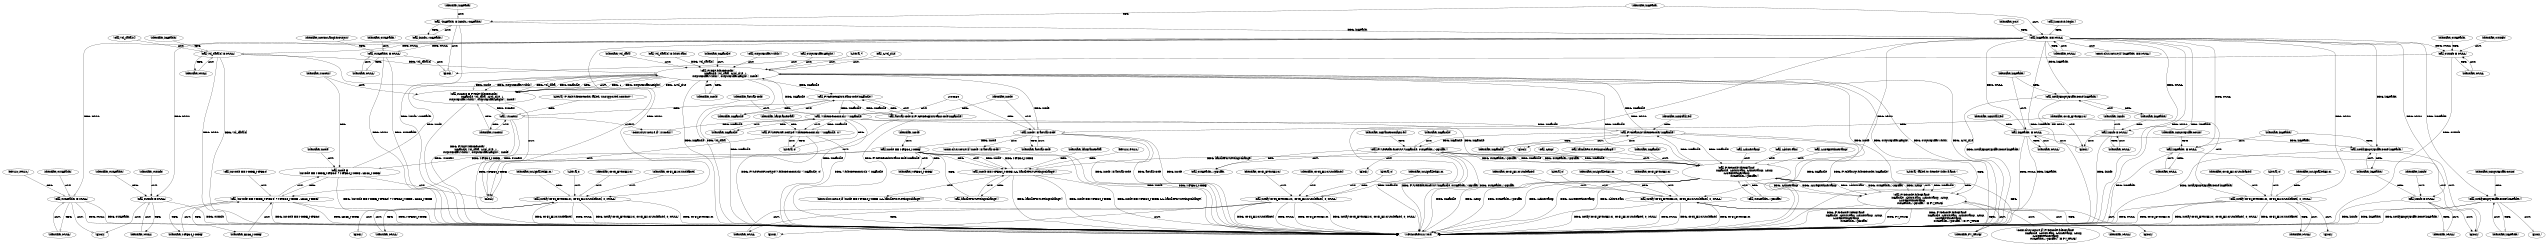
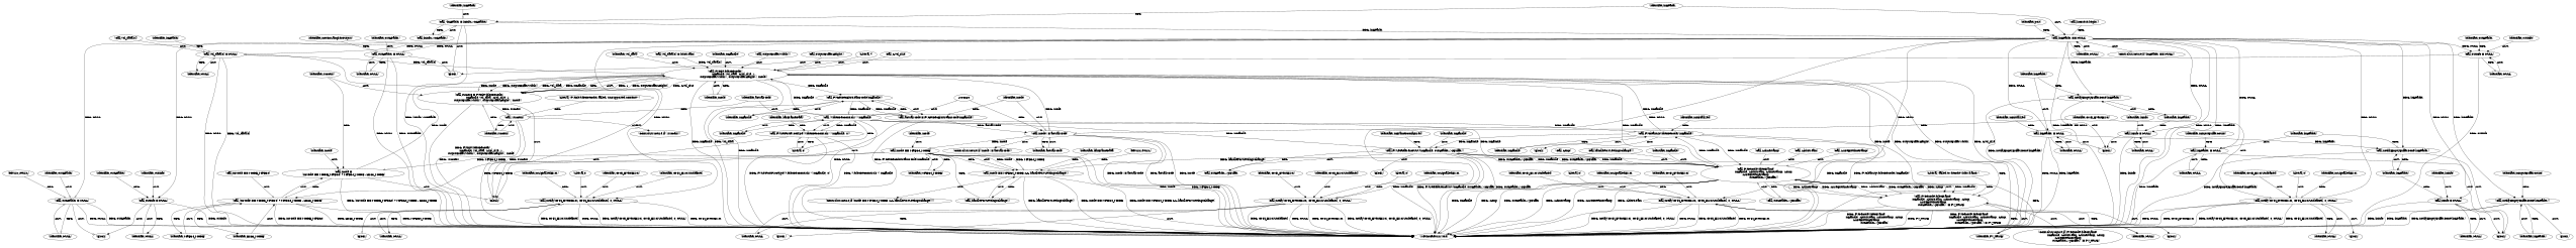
  digraph {
    edge [arrowhead=diamond]
    n1 [label="(Call,inHeader == NULL)"]
    n2 [label="(Call,notifyEmptyBufferDone(inHeader))"]
    n3 [label="(Call,outInfo = NULL)"]
    n4 [label="(Call,outHeader = NULL)"]
    n5 [label="(Call,vol_data[0] = NULL)"]
    n6 [label="(Call,notify(OMX_EventError, OMX_ErrorUndefined, 0, NULL))"]
    n7 [label="(Call,notify(OMX_EventError, OMX_ErrorUndefined, 0, NULL))"]
    n8 [label="(Call,inInfo = NULL)"]
    n9 [label="(Call,notifyEmptyBufferDone(inHeader))"]
    n10 [label="(Call,inHeader = NULL)"]
    n11 [label="(Call,notifyEmptyBufferDone(inHeader))"]
    n12 [label="(Call,notify(OMX_EventError, OMX_ErrorUndefined, 0, NULL))"]
    n13 [label="(Call,notify(OMX_EventError, OMX_ErrorUndefined, 0, NULL))"]
    n14 [label="(Call,inInfo = NULL)"]
    n15 [label="(Call,inHeader = NULL)"]
    n16 [label="(Call,outInfo = NULL)"]
    n17 [label="(Call,outHeader = NULL)"]
    n18 [label="(Identifier,NULL)"]
    n19 [label="(ControlStructure,if (inHeader == NULL))"]
    n20 [label="(MethodReturn,void)"]
    n21 [label="(Identifier,inHeader)"]
    n22 [label="(Block,)"]
    n23 [label="(Block,)"]
    n24 [label="(Identifier,NULL)"]
    n25 [label="(Identifier,NULL)"]
    n26 [label="(Call,PVInitVideoDecoder(\n                    mHandle, vol_data, &vol_size, 1,\n                    outputBufferWidth(), outputBufferHeight(), mode))"]
    n27 [label="(Block,)"]
    n28 [label="(Identifier,NULL)"]
    n29 [label="(Identifier,NULL)"]
    n30 [label="(Block,)"]
    n31 [label="(Identifier,NULL)"]
    n32 [label="(Block,)"]
    n33 [label="(Identifier,NULL)"]
    n34 [label="(Block,)"]
    n35 [label="(Identifier,inHeader)"]
    n36 [label="(Identifier,NULL)"]
    n37 [label="(Block,)"]
    n38 [label="(Identifier,inHeader)"]
    n39 [label="(Block,)"]
    n40 [label="(Identifier,NULL)"]
    n41 [label="(Block,)"]
    n42 [label="(Identifier,NULL)"]
    n43 [label="(Identifier,NULL)"]
    n44 [label="(Identifier,NULL)"]
    n45 [label="(Block,)"]
    n46 [label="(Identifier,NULL)"]
    n47 [label="(Identifier,NULL)"]
    n48 [label="(Call,*inHeader = inInfo->mHeader)"]
    n49 [label="(Call,inInfo->mHeader)"]
    n50 [label="(Call,success = PVInitVideoDecoder(\n                    mHandle, vol_data, &vol_size, 1,\n                    outputBufferWidth(), outputBufferHeight(), mode))"]
    n51 [label="(Call,PVGetDecBitstreamMode(mHandle))"]
    n52 [label="(Call,mode != actualMode)"]
    n53 [label="(Identifier,mode)"]
    n54 [label="(Call,!success)"]
    n55 [label="(Call,actualMode = PVGetDecBitstreamMode(mHandle))"]
    n56 [label="(Call,(VideoDecControls *) mHandle)"]
    n57 [label="(Identifier,mHandle)"]
    n58 [label="(Call,mode == MPEG4_MODE)"]
    n59 [label="(ControlStructure,if (mode != actualMode))"]
    n60 [label="(Identifier,actualMode)"]
    n61 [label="(Identifier,success)"]
    n62 [label="(ControlStructure,if (!success))"]
    n63 [label="(Call,PVCleanUpVideoDecoder(mHandle))"]
    n64 [label="(Call,PVSetReferenceYUV(mHandle, outHeader->pBuffer))"]
    n65 [label="(Call,PVDecodeVideoFrame(\n                    mHandle, &bitstream, &timestamp, &tmp,\n &useExtTimestamp,\n                    outHeader->pBuffer))"]
    n66 [label="(Call,PVSetPostProcType((VideoDecControls *) mHandle, 0))"]
    n67 [label="(Identifier,mHandle)"]
    n68 [label="(Call,mode =\n (mMode == MODE_MPEG4) ? MPEG4_MODE : H263_MODE)"]
    n69 [label="(Call,(mMode == MODE_MPEG4) ? MPEG4_MODE : H263_MODE)"]
    n70 [label="(Call,mode == MPEG4_MODE && handlePortSettingsChange())"]
    n71 [label="(Identifier,MPEG4_MODE)"]
    n72 [label="(Identifier,MPEG4_MODE)"]
    n73 [label="(Identifier,H263_MODE)"]
    n74 [label="(ControlStructure,if (mode == MPEG4_MODE && handlePortSettingsChange()))"]
    n75 [label="(Call,handlePortSettingsChange())"]
    n76 [label="(Identifier,mHandle)"]
    n77 [label="(Block,)"]
    n78 [label="(Call,outHeader->pBuffer)"]
    n79 [label="(Block,)"]
    n80 [label="(Call,PVDecodeVideoFrame(\n                    mHandle, &bitstream, &timestamp, &tmp,\n &useExtTimestamp,\n                    outHeader->pBuffer) != PV_TRUE)"]
    n81 [label="(Call,outHeader->pBuffer)"]
    n82 [label="(Literal,0)"]
    n83 [label="(Identifier,PV_TRUE)"]
    n84 [label="(ControlStructure,if (PVDecodeVideoFrame(\n                    mHandle, &bitstream, &timestamp, &tmp,\n &useExtTimestamp,\n                    outHeader->pBuffer) != PV_TRUE))"]
    n85 [label="(Identifier,inHeader)"]
    n86 [label="(Call,vol_data[0])"]
    n87 [label="(Literal,0)"]
    n88 [label="(Call,&timestamp)"]
    n89 [label="(Identifier,inHeader)"]
    n90 [label="(Identifier,mSignalledError)"]
    n91 [label="(Identifier,hasFrameData)"]
    n92 [label="(Identifier,mSignalledError)"]
    n93 [label="(Identifier,mHandle)"]
    n94 [label="(Identifier,outHeader)"]
    n95 [label="(Return,return;)"]
    n96 [label="(Literal,0)"]
    n97 [label="(Literal,\"failed to decode video frame.\")"]
    n98 [label="(Identifier,vol_data)"]
    n99 [label="(Identifier,mInputBufferCount)"]
    n100 [label="(Identifier,OMX_EventError)"]
    n101 [label="(Identifier,mSignalledError)"]
    n102 [label="(Identifier,inInfo)"]
    n103 [label="(Identifier,mFramesConfigured)"]
    n104 [label="(Identifier,outInfo)"]
    n105 [label="(Call,&bitstream)"]
    n106 [label="(Identifier,mode)"]
    n107 [label="(Identifier,outHeader)"]
    n108 [label="(Call,mMode == MODE_MPEG4)"]
    n109 [label="(Call,handlePortSettingsChange())"]
    n110 [label="(Identifier,OMX_ErrorUndefined)"]
    n111 [label="(Identifier,inHeader)"]
    n112 [label="(Call,&useExtTimestamp)"]
    n113 [label="(Identifier,mInitialized)"]
    n114 [label="(Identifier,outHeader)"]
    n115 [label="(Identifier,OMX_EventError)"]
    n116 [label="(Identifier,inHeader)"]
    n117 [label="(Identifier,mInitialized)"]
    n118 [label="(Identifier,outHeader)"]
    n119 [label="(Identifier,inInfo)"]
    n120 [label="(Identifier,OMX_EventError)"]
    n121 [label="(Call,vol_data[0] = bitstream)"]
    n122 [label="(Identifier,mHandle)"]
    n123 [label="(Literal,0)"]
    n124 [label="(Identifier,mNumSamplesOutput)"]
    n125 [label="(Identifier,OMX_ErrorUndefined)"]
    n126 [label="(Identifier,OMX_ErrorUndefined)"]
    n127 [label="(Identifier,OMX_EventError)"]
    n128 [label="(Identifier,mode)"]
    n129 [label="(Identifier,mode)"]
    n130 [label="(Literal,0)"]
    n131 [label="(Call,inQueue.begin())"]
    n132 [label="(Identifier,inHeader)"]
    n133 [label="(Call,outputBufferWidth())"]
    n134 [label="(Identifier,port)"]
    n135 [label="(Call,outputBufferHeight())"]
    n136 [label="(Identifier,success)"]
    n137 [label="(Call,&tmp)"]
    n138 [label="(Identifier,mSignalledError)"]
    n139 [label="(Identifier,hasFrameData)"]
    n140 [label="(Literal,\"PVInitVideoDecoder failed. Unsupported content?\")"]
    n141 [label="(Identifier,mInputBufferCount)"]
    n142 [label="(Return,return;)"]
    n143 [label="(Literal,7)"]
    n144 [label="(Identifier,OMX_ErrorUndefined)"]
    n145 [label="(Identifier,actualMode)"]
    n146 [label="(Identifier,mHandle)"]
    n147 [label="(Identifier,outInfo)"]
    n148 [label="(Call,&vol_size)"]
    1000359
    n1 -> n2 [label="DDG: inHeader"]
    n1 -> n3 [label="DDG: NULL"]
    n1 -> n4 [arrowhead=onormal label="DDG: NULL"]
    n1 -> n5 [arrowhead=onormal label="DDG: NULL"]
    n1 -> n6 [label="DDG: NULL"]
    n1 -> n7 [arrowhead=onormal label="DDG: NULL"]
    n1 -> n8 [label="DDG: NULL"]
    n1 -> n9 [arrowhead=onormal label="DDG: inHeader"]
    n1 -> n10 [arrowhead=onormal label="DDG: NULL"]
    n1 -> n11 [label="DDG: inHeader"]
    n1 -> n12 [arrowhead=onormal label="DDG: NULL"]
    n1 -> n13 [label="DDG: NULL"]
    n1 -> n14 [label="DDG: NULL"]
    n1 -> n15 [arrowhead=onormal label="DDG: NULL"]
    n1 -> n16 [label="DDG: NULL"]
    n1 -> n17 [arrowhead=onormal label="DDG: NULL"]
    n1 -> n18 [arrowhead=onormal label="CFG: "]
    n1 -> n19 [arrowhead=onormal label="AST: "]
    n1 -> n20 [arrowhead=onormal label="DDG: inHeader == NULL"]
    n1 -> n20 [arrowhead=onormal label="DDG: NULL"]
    n1 -> n20 [label="DDG: inHeader"]
    n2 -> n20 [label="DDG: notifyEmptyBufferDone(inHeader)"]
    n2 -> n20 [label="DDG: inHeader"]
    n2 -> n21 [arrowhead=onormal label="CFG: "]
    n2 -> n22 [arrowhead=onormal label="AST: "]
    n3 -> n20 [label="DDG: outInfo"]
    n3 -> n23 [label="AST: "]
    n3 -> n24 [label="CFG: "]
    n4 -> n20 [label="DDG: NULL"]
    n4 -> n20 [arrowhead=onormal label="DDG: outHeader"]
    n4 -> n23 [arrowhead=onormal label="AST: "]
    n4 -> n25 [arrowhead=onormal label="CFG: "]
    n5 -> n20 [arrowhead=onormal label="DDG: NULL"]
    n5 -> n20 [label="DDG: vol_data[0]"]
    n5 -> n26 [arrowhead=onormal label="DDG: vol_data[0]"]
    n5 -> n27 [label="AST: "]
    n5 -> n28 [label="CFG: "]
    n6 -> n20 [label="DDG: OMX_ErrorUndefined"]
    n6 -> n20 [label="DDG: NULL"]
    n6 -> n20 [arrowhead=onormal label="DDG: notify(OMX_EventError, OMX_ErrorUndefined, 0, NULL)"]
    n6 -> n20 [arrowhead=onormal label="DDG: OMX_EventError"]
    n6 -> n29 [label="CFG: "]
    n6 -> n30 [arrowhead=onormal label="AST: "]
    n7 -> n20 [label="DDG: OMX_EventError"]
    n7 -> n20 [label="DDG: notify(OMX_EventError, OMX_ErrorUndefined, 0, NULL)"]
    n7 -> n20 [label="DDG: OMX_ErrorUndefined"]
    n7 -> n20 [label="DDG: NULL"]
    n7 -> n31 [label="CFG: "]
    n7 -> n32 [label="AST: "]
    n8 -> n20 [label="DDG: inInfo"]
    n8 -> n33 [arrowhead=onormal label="CFG: "]
    n8 -> n34 [label="AST: "]
    n9 -> n20 [arrowhead=onormal label="DDG: notifyEmptyBufferDone(inHeader)"]
    n9 -> n34 [label="AST: "]
    n9 -> n35 [label="CFG: "]
    n10 -> n11 [label="DDG: inHeader"]
    n10 -> n20 [label="DDG: NULL"]
    n10 -> n20 [arrowhead=onormal label="DDG: inHeader"]
    n10 -> n34 [arrowhead=onormal label="AST: "]
    n10 -> n36 [label="CFG: "]
    n11 -> n20 [arrowhead=onormal label="DDG: notifyEmptyBufferDone(inHeader)"]
    n11 -> n37 [arrowhead=onormal label="AST: "]
    n11 -> n38 [label="CFG: "]
    n12 -> n20 [label="DDG: OMX_ErrorUndefined"]
    n12 -> n20 [arrowhead=onormal label="DDG: NULL"]
    n12 -> n20 [label="DDG: OMX_EventError"]
    n12 -> n20 [label="DDG: notify(OMX_EventError, OMX_ErrorUndefined, 0, NULL)"]
    n12 -> n39 [label="AST: "]
    n12 -> n40 [label="CFG: "]
    n13 -> n20 [arrowhead=onormal label="DDG: notify(OMX_EventError, OMX_ErrorUndefined, 0, NULL)"]
    n13 -> n20 [label="DDG: NULL"]
    n13 -> n20 [label="DDG: OMX_ErrorUndefined"]
    n13 -> n20 [label="DDG: OMX_EventError"]
    n13 -> n41 [label="AST: "]
    n13 -> n42 [label="CFG: "]
    n14 -> n20 [arrowhead=onormal label="DDG: inInfo"]
    n14 -> n37 [label="AST: "]
    n14 -> n43 [arrowhead=onormal label="CFG: "]
    n15 -> n20 [arrowhead=onormal label="DDG: inHeader"]
    n15 -> n37 [label="AST: "]
    n15 -> n44 [arrowhead=onormal label="CFG: "]
    n16 -> n20 [label="DDG: outInfo"]
    n16 -> n45 [label="AST: "]
    n16 -> n46 [arrowhead=onormal label="CFG: "]
    n17 -> n20 [label="DDG: NULL"]
    n17 -> n20 [label="DDG: outHeader"]
    n17 -> n45 [arrowhead=onormal label="AST: "]
    n17 -> n47 [arrowhead=onormal label="CFG: "]
    n18 -> n1 [label="AST: "]
    n21 -> n2 [label="AST: "]
    n24 -> n3 [arrowhead=onormal label="AST: "]
    n25 -> n4 [arrowhead=onormal label="AST: "]
    n26 -> n20 [label="DDG: mHandle"]
    n26 -> n20 [label="DDG: vol_data"]
    n26 -> n20 [label="DDG: mode"]
    n26 -> n20 [label="DDG: outputBufferHeight()"]
    n26 -> n20 [arrowhead=onormal label="DDG: outputBufferWidth()"]
    n26 -> n20 [arrowhead=onormal label="DDG: &vol_size"]
    n26 -> n50 [arrowhead=onormal label="AST: "]
    n26 -> n50 [label="DDG: 1"]
    n26 -> n50 [label="DDG: outputBufferHeight()"]
    n26 -> n50 [label="DDG: &vol_size"]
    n26 -> n50 [arrowhead=onormal label="DDG: mode"]
    n26 -> n50 [label="DDG: outputBufferWidth()"]
    n26 -> n50 [label="DDG: vol_data"]
    n26 -> n50 [label="DDG: mHandle"]
    n26 -> n51 [label="DDG: mHandle"]
    n26 -> n52 [arrowhead=onormal label="DDG: mode"]
    n26 -> n53 [arrowhead=onormal label="CFG: "]
    n28 -> n5 [arrowhead=onormal label="AST: "]
    n29 -> n6 [label="AST: "]
    n31 -> n7 [arrowhead=onormal label="AST: "]
    n33 -> n8 [label="AST: "]
    n35 -> n8 [label="CFG: "]
    n35 -> n9 [label="AST: "]
    n36 -> n10 [label="AST: "]
    n38 -> n11 [label="AST: "]
    n38 -> n14 [arrowhead=onormal label="CFG: "]
    n40 -> n12 [arrowhead=onormal label="AST: "]
    n42 -> n13 [label="AST: "]
    n43 -> n14 [arrowhead=onormal label="AST: "]
    n44 -> n15 [arrowhead=onormal label="AST: "]
    n46 -> n16 [label="AST: "]
    n47 -> n17 [arrowhead=onormal label="AST: "]
    n48 -> n1 [arrowhead=onormal label="DDG: inHeader"]
    n48 -> n20 [label="DDG: inInfo->mHeader"]
    n48 -> n45 [arrowhead=onormal label="AST: "]
    n48 -> n49 [label="CFG: "]
    n49 -> n48 [arrowhead=onormal label="AST: "]
    n50 -> n20 [arrowhead=onormal label="DDG: PVInitVideoDecoder(\n                    mHandle, vol_data, &vol_size, 1,\n                    outputBufferWidth(), outputBufferHeight(), mode)"]
    n50 -> n26 [label="CFG: "]
    n50 -> n27 [arrowhead=onormal label="AST: "]
    n50 -> n54 [arrowhead=onormal label="DDG: success"]
    n51 -> n20 [arrowhead=onormal label="DDG: mHandle"]
    n51 -> n55 [label="AST: "]
    n51 -> n55 [label="DDG: mHandle"]
    n51 -> n56 [arrowhead=onormal label="DDG: mHandle"]
    n51 -> n57 [label="CFG: "]
    n52 -> n20 [label="DDG: mode != actualMode"]
    n52 -> n20 [arrowhead=onormal label="DDG: actualMode"]
    n52 -> n20 [arrowhead=onormal label="DDG: mode"]
    n52 -> n58 [arrowhead=onormal label="DDG: mode"]
    n52 -> n59 [label="AST: "]
    n52 -> n60 [label="CFG: "]
    n53 -> n26 [label="AST: "]
    n54 -> n20 [arrowhead=onormal label="DDG: !success"]
    n54 -> n20 [label="DDG: success"]
    n54 -> n61 [label="CFG: "]
    n54 -> n62 [label="AST: "]
    n55 -> n20 [arrowhead=onormal label="DDG: PVGetDecBitstreamMode(mHandle)"]
    n55 -> n27 [label="AST: "]
    n55 -> n51 [label="CFG: "]
-   n56 -> n20 [arrowhead=onormal label="DDG: mHandle"]
+   n55 -> n52 [label="DDG: actualMode"]
+   n56 -> n20 [arrowhead=onormal label="DDG: NULL"]
    n56 -> n26 [label="DDG: mHandle"]
    n56 -> n63 [arrowhead=onormal label="DDG: mHandle"]
-   n56 -> n62 [arrowhead=onormal label="DDG: mHandle"]
+   n56 -> n64 [arrowhead=onormal label="DDG: mHandle"]
    n56 -> n65 [label="DDG: mHandle"]
    n56 -> n66 [label="AST: "]
    n56 -> n66 [arrowhead=onormal label="DDG: mHandle"]
    n56 -> n67 [label="CFG: "]
    n57 -> n51 [label="AST: "]
    n58 -> n20 [arrowhead=onormal label="DDG: mode"]
    n58 -> n20 [label="DDG: MPEG4_MODE"]
    n58 -> n68 [arrowhead=onormal label="DDG: MPEG4_MODE"]
    n58 -> n69 [label="DDG: MPEG4_MODE"]
    n58 -> n70 [label="AST: "]
    n58 -> n70 [label="DDG: mode"]
    n58 -> n70 [arrowhead=onormal label="DDG: MPEG4_MODE"]
    n58 -> n71 [label="CFG: "]
    n60 -> n52 [arrowhead=onormal label="AST: "]
    n61 -> n50 [arrowhead=onormal label="CFG: "]
    n61 -> n54 [label="AST: "]
    n63 -> n20 [arrowhead=onormal label="DDG: mHandle"]
    n63 -> n20 [arrowhead=onormal label="DDG: PVCleanUpVideoDecoder(mHandle)"]
    n63 -> n26 [arrowhead=onormal label="DDG: mHandle"]
    n63 -> n64 [label="DDG: mHandle"]
    n63 -> n65 [label="DDG: mHandle"]
    n63 -> n76 [arrowhead=onormal label="CFG: "]
    n63 -> n77 [label="AST: "]
    n64 -> n20 [label="DDG: mHandle"]
    n64 -> n20 [label="DDG: PVSetReferenceYUV(mHandle, outHeader->pBuffer)"]
    n64 -> n20 [arrowhead=onormal label="DDG: outHeader->pBuffer"]
    n64 -> n65 [label="DDG: mHandle"]
    n64 -> n65 [label="DDG: outHeader->pBuffer"]
    n64 -> n78 [label="CFG: "]
    n64 -> n79 [label="AST: "]
    n65 -> n20 [arrowhead=onormal label="DDG: &tmp"]
    n65 -> n20 [label="DDG: outHeader->pBuffer"]
    n65 -> n20 [arrowhead=onormal label="DDG: &timestamp"]
    n65 -> n20 [label="DDG: &useExtTimestamp"]
    n65 -> n20 [arrowhead=onormal label="DDG: &bitstream"]
    n65 -> n20 [label="DDG: mHandle"]
    n65 -> n26 [arrowhead=onormal label="DDG: mHandle"]
    n65 -> n63 [label="DDG: mHandle"]
    n65 -> n64 [arrowhead=onormal label="DDG: mHandle"]
    n65 -> n64 [arrowhead=onormal label="DDG: outHeader->pBuffer"]
    n65 -> n80 [label="AST: "]
    n65 -> n80 [label="DDG: mHandle"]
    n65 -> n80 [arrowhead=onormal label="DDG: &timestamp"]
    n65 -> n80 [label="DDG: &useExtTimestamp"]
    n65 -> n80 [label="DDG: &bitstream"]
    n65 -> n80 [arrowhead=onormal label="DDG: outHeader->pBuffer"]
    n65 -> n80 [arrowhead=onormal label="DDG: &tmp"]
    n65 -> n81 [arrowhead=onormal label="CFG: "]
    n66 -> n20 [label="DDG: PVSetPostProcType((VideoDecControls *) mHandle, 0)"]
    n66 -> n20 [arrowhead=onormal label="DDG: (VideoDecControls *) mHandle"]
    n66 -> n27 [label="AST: "]
    n66 -> n82 [label="CFG: "]
    n67 -> n56 [label="AST: "]
    n68 -> n20 [arrowhead=onormal label="DDG: (mMode == MODE_MPEG4) ? MPEG4_MODE : H263_MODE"]
    n68 -> n26 [arrowhead=onormal label="DDG: mode"]
    n68 -> n27 [arrowhead=onormal label="AST: "]
    n68 -> n69 [arrowhead=onormal label="CFG: "]
    n69 -> n20 [label="DDG: H263_MODE"]
    n69 -> n20 [label="DDG: MPEG4_MODE"]
    n69 -> n20 [label="DDG: mMode == MODE_MPEG4"]
    n69 -> n68 [label="AST: "]
    n69 -> n72 [label="CFG: "]
    n69 -> n73 [label="CFG: "]
    n70 -> n20 [arrowhead=onormal label="DDG: handlePortSettingsChange()"]
    n70 -> n20 [label="DDG: mode == MPEG4_MODE"]
    n70 -> n20 [label="DDG: mode == MPEG4_MODE && handlePortSettingsChange()"]
    n70 -> n58 [arrowhead=onormal label="CFG: "]
    n70 -> n74 [label="AST: "]
    n70 -> n75 [label="CFG: "]
    n71 -> n58 [arrowhead=onormal label="AST: "]
    n72 -> n69 [label="AST: "]
    n73 -> n69 [label="AST: "]
    n75 -> n58 [arrowhead=onormal label="CFG: "]
    n75 -> n70 [label="AST: "]
    n76 -> n63 [label="AST: "]
    n78 -> n64 [arrowhead=onormal label="AST: "]
    n80 -> n20 [arrowhead=onormal label="DDG: PVDecodeVideoFrame(\n                    mHandle, &bitstream, &timestamp, &tmp,\n &useExtTimestamp,\n                    outHeader->pBuffer)"]
    n80 -> n20 [label="DDG: PV_TRUE"]
    n80 -> n20 [label="DDG: PVDecodeVideoFrame(\n                    mHandle, &bitstream, &timestamp, &tmp,\n &useExtTimestamp,\n                    outHeader->pBuffer) != PV_TRUE"]
    n80 -> n83 [label="CFG: "]
    n80 -> n84 [arrowhead=onormal label="AST: "]
    n81 -> n65 [arrowhead=onormal label="AST: "]
    n82 -> n56 [arrowhead=onormal label="CFG: "]
    n82 -> n66 [arrowhead=onormal label="AST: "]
    n83 -> n65 [label="CFG: "]
    n83 -> n80 [label="AST: "]
    n85 -> n48 [arrowhead=onormal label="AST: "]
    n86 -> n5 [arrowhead=onormal label="AST: "]
    n87 -> n13 [arrowhead=onormal label="AST: "]
    n88 -> n65 [arrowhead=onormal label="AST: "]
    n89 -> n9 [label="CFG: "]
    n89 -> n10 [label="AST: "]
    n90 -> n6 [arrowhead=onormal label="CFG: "]
    n91 -> n66 [label="CFG: "]
    n92 -> n12 [arrowhead=onormal label="CFG: "]
    n93 -> n64 [arrowhead=onormal label="AST: "]
    n94 -> n3 [label="CFG: "]
    n95 -> n70 [label="CFG: "]
    n96 -> n6 [label="AST: "]
    n97 -> n80 [arrowhead=onormal label="CFG: "]
    n98 -> n26 [label="AST: "]
    n99 -> n2 [label="CFG: "]
    n100 -> n6 [arrowhead=onormal label="AST: "]
    n101 -> n13 [label="CFG: "]
    n102 -> n8 [arrowhead=onormal label="AST: "]
    n103 -> n64 [label="CFG: "]
    n104 -> n3 [label="AST: "]
    n105 -> n65 [arrowhead=onormal label="AST: "]
    n106 -> n52 [arrowhead=onormal label="AST: "]
    n106 -> n55 [arrowhead=onormal label="CFG: "]
    n107 -> n4 [arrowhead=onormal label="AST: "]
    n108 -> n69 [arrowhead=onormal label="AST: "]
    n109 -> n70 [arrowhead=onormal label="DDG: handlePortSettingsChange()"]
    n109 -> n80 [label="CFG: "]
    n110 -> n7 [label="AST: "]
    n111 -> n5 [arrowhead=onormal label="CFG: "]
    n112 -> n65 [arrowhead=onormal label="AST: "]
    n113 -> n10 [arrowhead=onormal label="CFG: "]
    n114 -> n16 [label="CFG: "]
    n115 -> n12 [label="AST: "]
    n116 -> n1 [label="AST: "]
    n116 -> n48 [label="CFG: "]
    n117 -> n63 [label="CFG: "]
    n118 -> n17 [arrowhead=onormal label="AST: "]
    n119 -> n14 [label="AST: "]
    n120 -> n13 [arrowhead=onormal label="AST: "]
    n121 -> n26 [label="DDG: vol_data[0]"]
    n122 -> n26 [label="AST: "]
    n123 -> n7 [arrowhead=onormal label="AST: "]
    n124 -> n17 [arrowhead=onormal label="CFG: "]
    n125 -> n12 [label="AST: "]
    n126 -> n13 [arrowhead=onormal label="AST: "]
    n127 -> n7 [arrowhead=onormal label="AST: "]
    n127 -> n52 [arrowhead=onormal label="CFG: "]
    n128 -> n68 [label="AST: "]
    n129 -> n58 [label="AST: "]
    n130 -> n12 [label="AST: "]
    n131 -> n1 [arrowhead=onormal label="CFG: "]
    n132 -> n11 [arrowhead=onormal label="CFG: "]
    n132 -> n15 [label="AST: "]
    n133 -> n26 [label="AST: "]
    n134 -> n1 [label="CFG: "]
    n135 -> n26 [label="AST: "]
    n136 -> n50 [label="AST: "]
    n136 -> n68 [label="CFG: "]
    n137 -> n65 [arrowhead=onormal label="AST: "]
    n138 -> n7 [arrowhead=onormal label="CFG: "]
    n139 -> n70 [arrowhead=onormal label="CFG: "]
    n140 -> n54 [arrowhead=onormal label="CFG: "]
    n141 -> n15 [label="CFG: "]
    n142 -> n4 [arrowhead=onormal label="CFG: "]
    n143 -> n26 [label="AST: "]
    n144 -> n6 [label="AST: "]
    n145 -> n54 [arrowhead=onormal label="CFG: "]
    n145 -> n55 [arrowhead=onormal label="AST: "]
    n146 -> n65 [label="AST: "]
    n147 -> n16 [label="AST: "]
    n148 -> n26 [arrowhead=onormal label="AST: "]
    1000359 -> n52 [label="CFG: "]
    1000359 -> n56 [arrowhead=onormal label="AST: "]
  }
